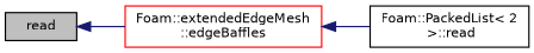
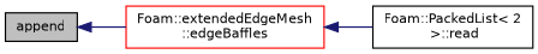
  digraph {
    rankdir=LR
    node [color=black fontname=Helvetica fontsize=10 shape=record]
    edge [color=midnightblue dir=back fontname=Helvetica fontsize=10 labelfontname=Helvetica labelfontsize=10 style=solid]
-   n1 [fillcolor=grey75 fontcolor=black height=0.2 label=read style=filled width=0.4]
+   n1 [fillcolor=grey75 fontcolor=black height=0.2 label=append style=filled width=0.4]
    n2 [color=red height=0.2 label="Foam::extendedEdgeMesh\l::edgeBaffles" width=0.4]
    n3 [height=0.2 label="Foam::PackedList\< 2\l \>::read" width=0.4]
    n1 -> n2
    n2 -> n3
  }
